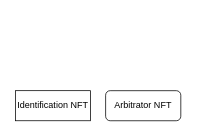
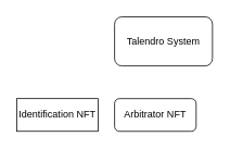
  <mxCell id="0" />
  <mxCell id="1" parent="0" />
+ <mxCell id="2" value="Talendro System" style="rounded=1;whiteSpace=wrap;html=1;" vertex="1" parent="1"><mxGeometry x="140" y="20" width="120" height="60" as="geometry" /></mxCell>
  <mxCell id="3" value="Identification NFT" style="rounded=0;whiteSpace=wrap;html=1;" vertex="1" parent="1"><mxGeometry x="20" y="120" width="100" height="40" as="geometry" /></mxCell>
  <mxCell id="4" value="Arbitrator NFT" style="whiteSpace=wrap;html=1;rounded=1;" vertex="1" parent="1"><mxGeometry x="140" y="120" width="100" height="40" as="geometry" /></mxCell>
